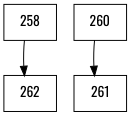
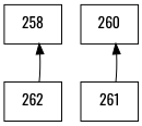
  digraph {
    fontname=Oswald
    node [fontname=Oswald shape=record]
    edge [fontname=Oswald]
    n1 [label="{258}"]
    n2 [label="{262}"]
    n3 [label="{260}"]
    n4 [label="{261}"]
-   n1 -> n2
-   n3 -> n4
+   n2 -> n1
+   n4 -> n3
  }
